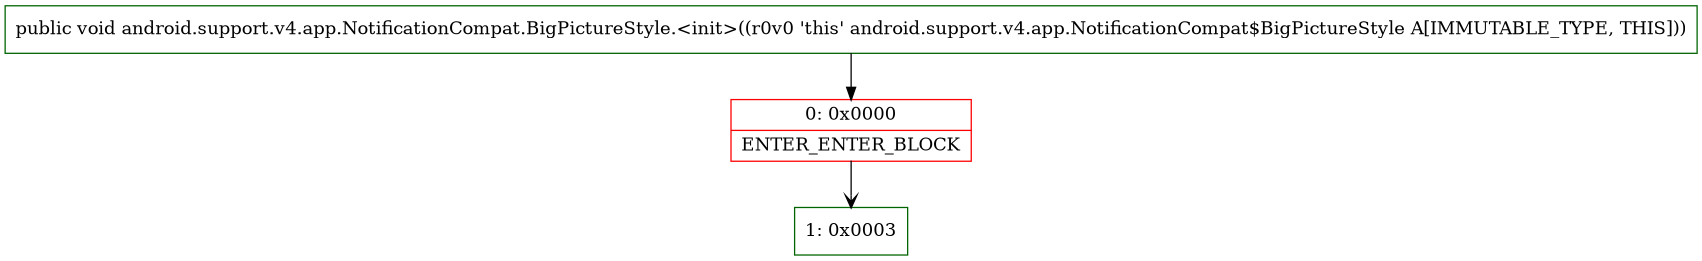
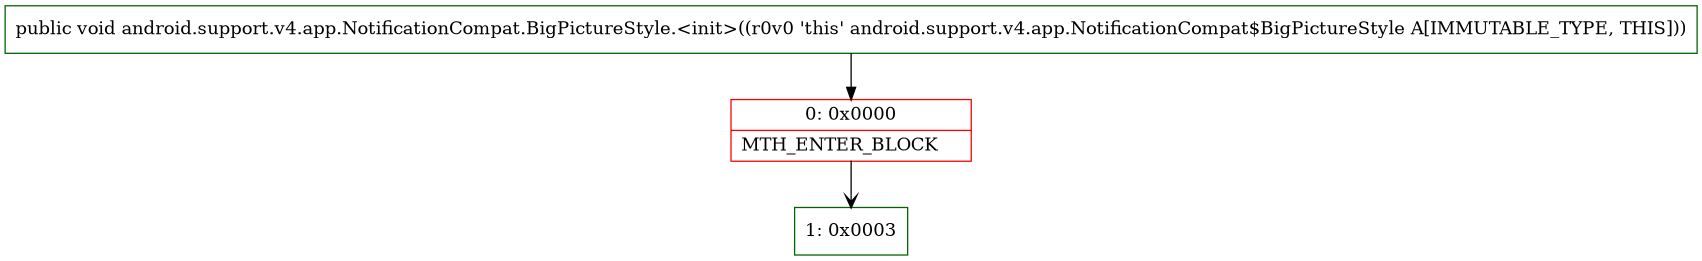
  digraph {
    node [color=darkgreen shape=record]
-   n1 [color=red label="{0\:\ 0x0000|ENTER_ENTER_BLOCK\l}"]
+   n1 [color=red label="{0\:\ 0x0000|MTH_ENTER_BLOCK\l}"]
    n2 [label="{1\:\ 0x0003}"]
    n3 [label="{public void android.support.v4.app.NotificationCompat.BigPictureStyle.\<init\>((r0v0 'this' android.support.v4.app.NotificationCompat$BigPictureStyle A[IMMUTABLE_TYPE, THIS])) }"]
    subgraph cluster_1 {
      label="R(0)"
    }
    n1 -> n2 [arrowhead=vee]
    n3 -> n1 [arrowhead=normal]
  }
